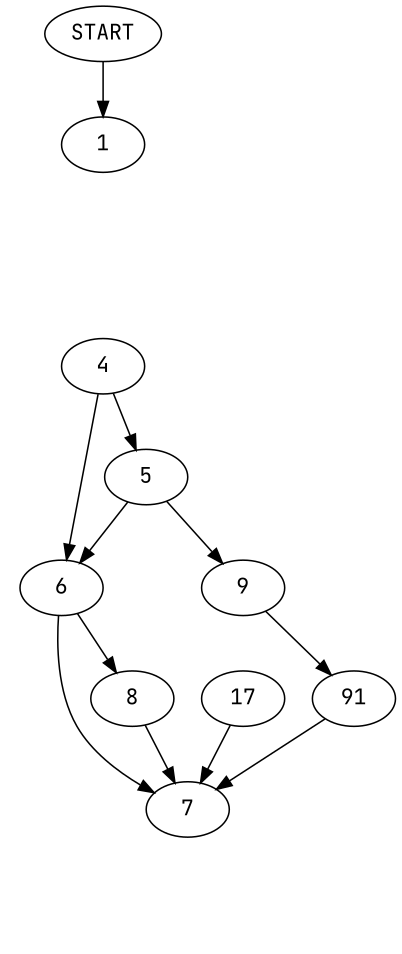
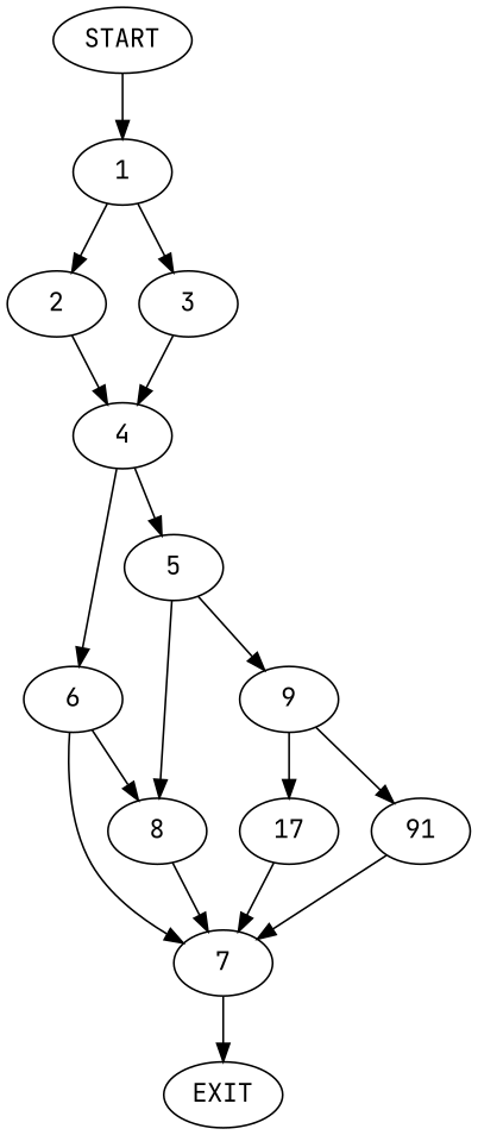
  digraph {
    fontname="JetBrains Mono"
    node [fontname="JetBrains Mono"]
    edge [fontname="JetBrains Mono"]
    n1 [label=START]
    1
+   2
+   3
+   n5 [label=EXIT]
    4
    5
    6
    9
    7
    8
    n12 [label=17]
    n13 [label=91]
    n1 -> 1
+   1 -> 2
+   1 -> 3
+   2 -> 4
+   3 -> 4
    4 -> 5
    4 -> 6
-   5 -> 6
+   5 -> 8
    5 -> 9
    6 -> 7
    6 -> 8
+   9 -> n12
    9 -> n13
+   7 -> n5
    8 -> 7
    n12 -> 7
    n13 -> 7
  }
